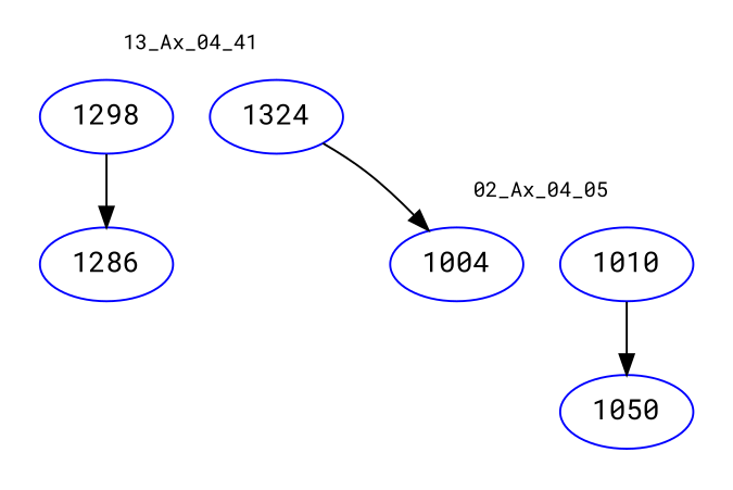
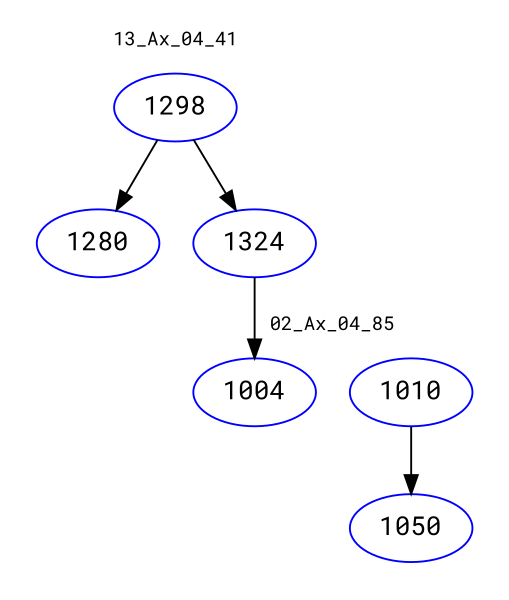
  digraph {
    fontname="Roboto Mono"
    node [color=blue fontname="Roboto Mono"]
    edge [color=black fontname="Roboto Mono"]
    n1 [label=1298]
-   n2 [label=1286]
+   n2 [label=1280]
    n3 [label=1324]
    n4 [label=1010]
    n5 [label=1004]
    n6 [label=1050]
    subgraph cluster_1 {
      color=white
      fontsize=10
      label="13_Ax_04_41"
      n1
      n2
      n3
    }
    subgraph cluster_2 {
      color=white
      fontsize=10
-     label="02_Ax_04_05"
+     label="02_Ax_04_85"
      n4
      n5
      n6
    }
    n1 -> n2
+   n1 -> n3
    n3 -> n5
    n4 -> n6
  }
